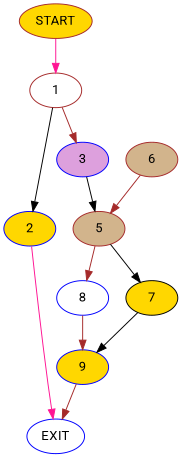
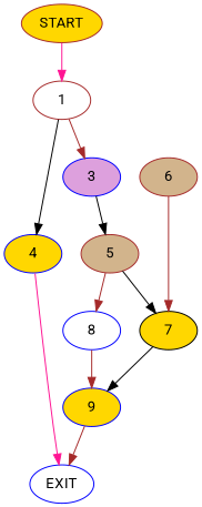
  digraph {
    fontname=Roboto
    node [color=blue fillcolor=gold fontname=Roboto style=filled]
    edge [color=brown fontname=Roboto]
    n1 [color=brown label=START]
    1 [color=brown fillcolor=white]
-   2
+   2 [label=4]
    3 [fillcolor=plum]
    n5 [fillcolor=white label=EXIT]
    5 [color=brown fillcolor=tan]
    7 [color=black]
    8 [fillcolor=white]
    6 [color=brown fillcolor=tan]
    9
    n1 -> 1 [color=deeppink]
    1 -> 2 [color=black]
    1 -> 3
    2 -> n5 [color=deeppink]
    3 -> 5 [color=black]
    5 -> 7 [color=black]
    5 -> 8
    7 -> 9 [color=black]
    8 -> 9
-   6 -> 5
+   6 -> 7
    9 -> n5
  }
